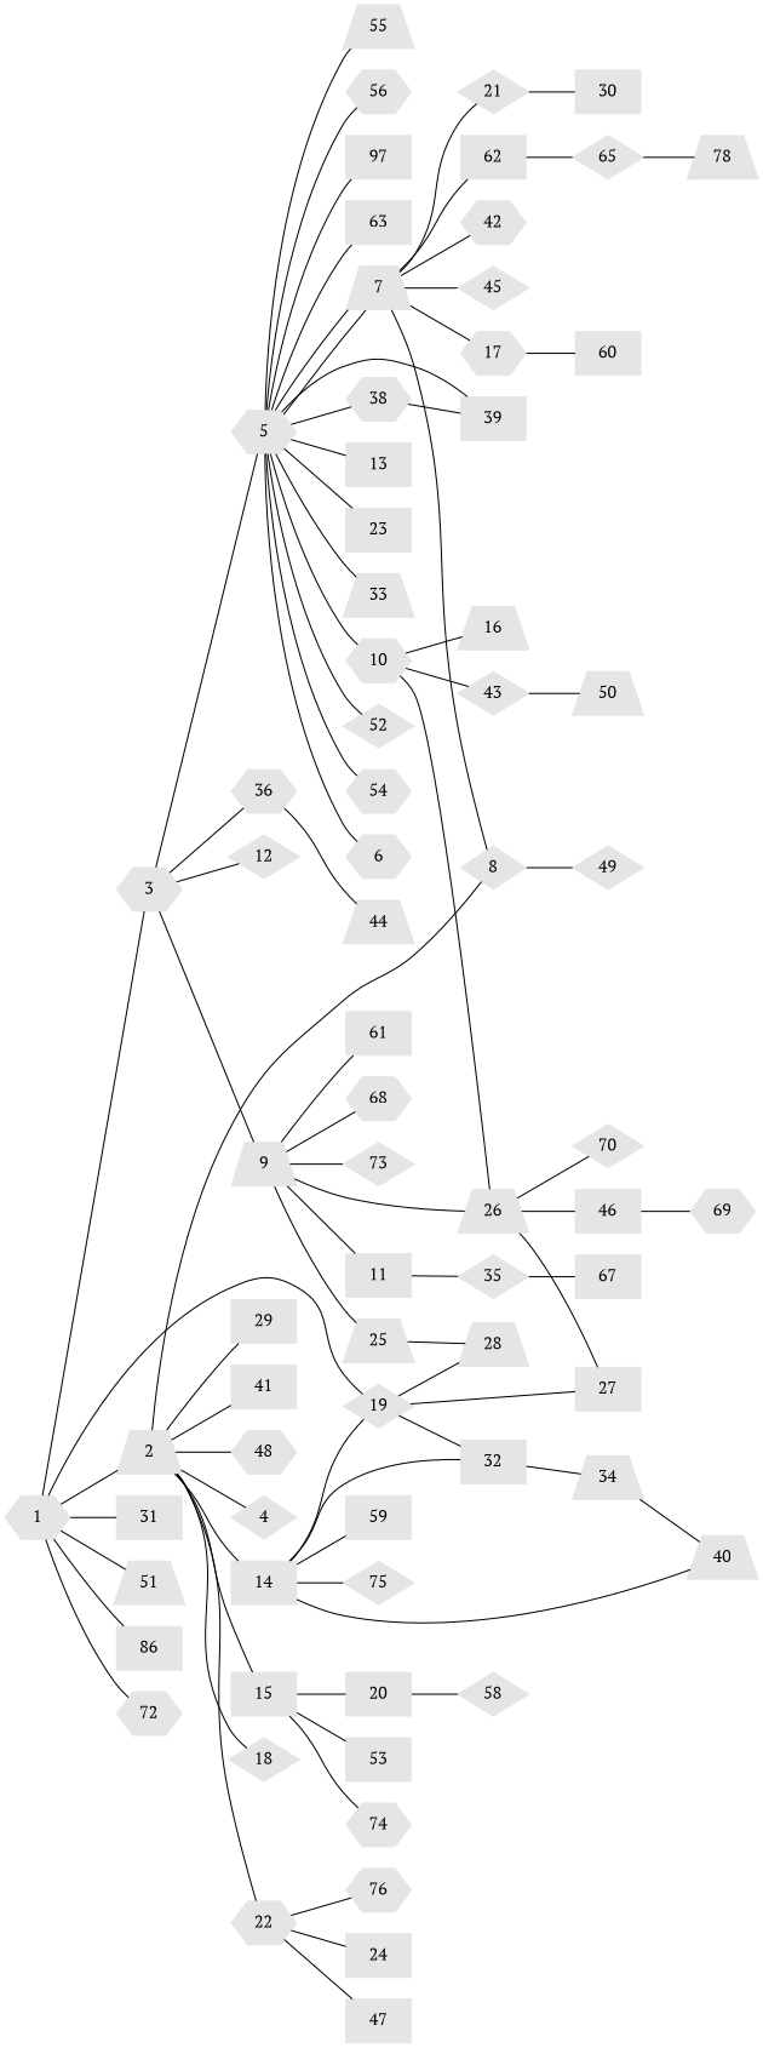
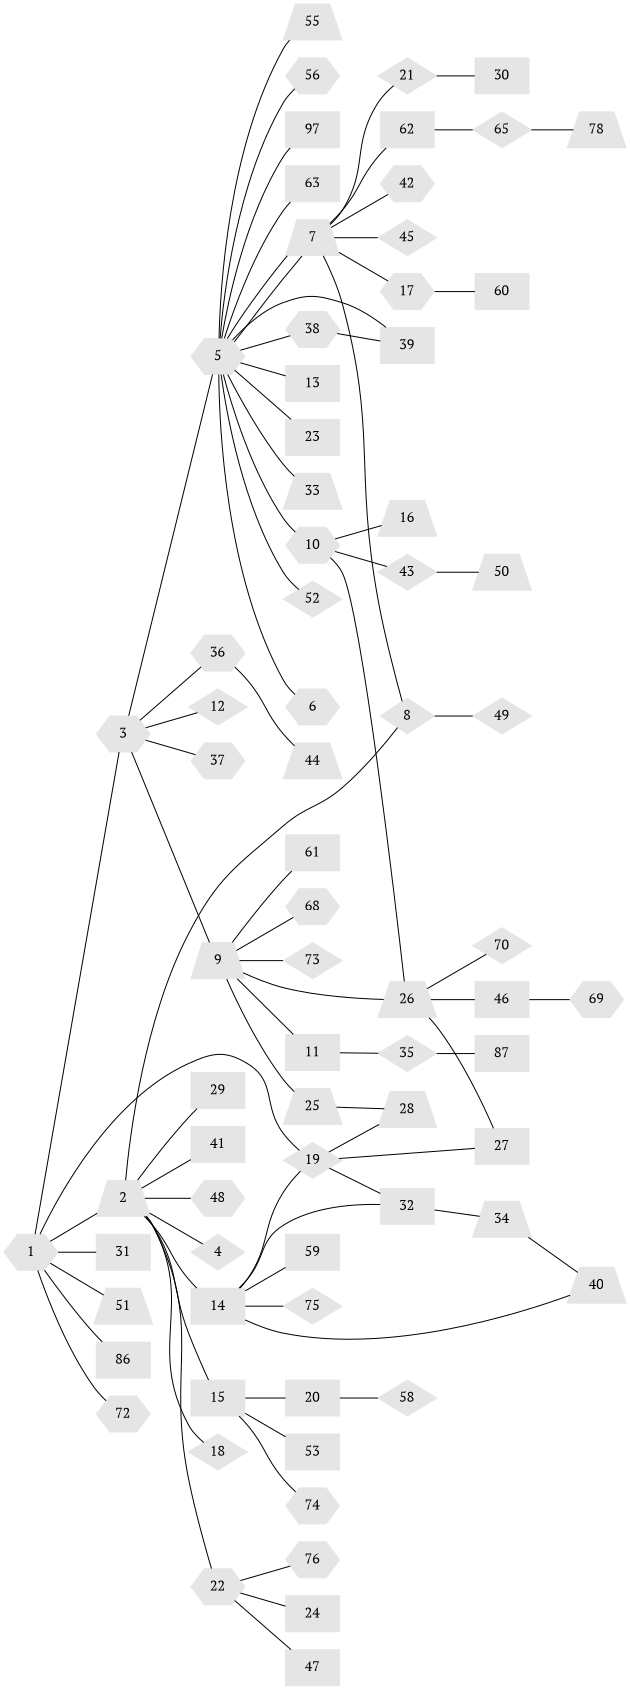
  graph {
    fontname="PT Serif"
    rankdir=LR
    node [color=gray90 fontname="PT Serif" shape=box style=filled]
    edge [fontname="PT Serif"]
    1 [shape=hexagon]
    2 [shape=trapezium]
    3 [shape=hexagon]
    19 [shape=diamond]
    31
    51 [shape=trapezium]
    n7 [label=86]
    72 [shape=hexagon]
    4 [shape=diamond]
    8 [shape=diamond]
    14
    15
    18 [shape=diamond]
    22 [shape=hexagon]
    29
    41
    48 [shape=hexagon]
    5 [shape=hexagon]
    9 [shape=trapezium]
    12 [shape=diamond]
    36 [shape=hexagon]
+   37 [shape=hexagon]
    27
    32
    28 [shape=trapezium]
    49 [shape=diamond]
    40 [shape=trapezium]
    59
    75 [shape=diamond]
    20
    53
    74 [shape=hexagon]
    24
    47
    76 [shape=hexagon]
    6 [shape=hexagon]
    7 [shape=trapezium]
    10 [shape=hexagon]
    13
    23
    33 [shape=trapezium]
    38 [shape=hexagon]
    39
    52 [shape=diamond]
-   54 [shape=hexagon]
    55 [shape=trapezium]
    56 [shape=hexagon]
    n48 [label=97]
    63
    11
    25 [shape=trapezium]
    26 [shape=trapezium]
    61
    68 [shape=hexagon]
    73 [shape=diamond]
    44 [shape=trapezium]
    17 [shape=hexagon]
    21 [shape=diamond]
    42 [shape=hexagon]
    45 [shape=diamond]
    62
    16 [shape=trapezium]
    43 [shape=diamond]
    60
    30
    65 [shape=diamond]
    35 [shape=diamond]
    46
    70 [shape=diamond]
    50 [shape=trapezium]
-   67
+   67 [label=87]
    34 [shape=trapezium]
    58 [shape=diamond]
    69 [shape=hexagon]
    n75 [label=78 shape=trapezium]
    1 -- 2
    1 -- 3
    1 -- 19
    1 -- 31
    1 -- 51
    1 -- n7
    1 -- 72
    2 -- 4
    2 -- 8
    2 -- 14
    2 -- 15
    2 -- 18
    2 -- 22
    2 -- 29
    2 -- 41
    2 -- 48
    3 -- 5
    3 -- 9
    3 -- 12
    3 -- 36
+   3 -- 37
    19 -- 27
    19 -- 32
    19 -- 28
    8 -- 49
    14 -- 19
    14 -- 32
    14 -- 40
    14 -- 59
    14 -- 75
    15 -- 20
    15 -- 53
    15 -- 74
    22 -- 24
    22 -- 47
    22 -- 76
    5 -- 6
    5 -- 7
    5 -- 7
    5 -- 10
    5 -- 13
    5 -- 23
    5 -- 33
    5 -- 38
    5 -- 39
    5 -- 52
-   5 -- 54
    5 -- 55
    5 -- 56
    5 -- n48
    5 -- 63
    9 -- 11
    9 -- 25
    9 -- 26
    9 -- 61
    9 -- 68
    9 -- 73
    36 -- 44
    32 -- 34
    20 -- 58
    7 -- 8
    7 -- 17
    7 -- 21
    7 -- 42
    7 -- 45
    7 -- 62
    10 -- 26
    10 -- 16
    10 -- 43
    38 -- 39
    11 -- 35
    25 -- 28
    26 -- 27
    26 -- 46
    26 -- 70
    17 -- 60
    21 -- 30
    62 -- 65
    43 -- 50
    65 -- n75
    35 -- 67
    46 -- 69
    34 -- 40
  }
